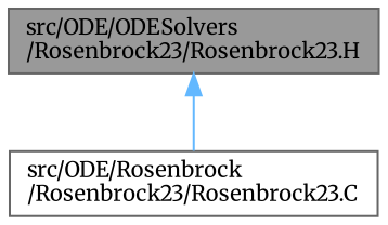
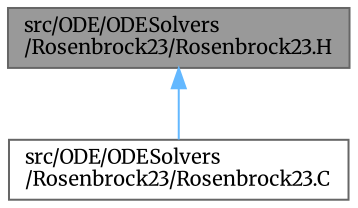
  digraph {
    fontname=Merriweather
    node [fontname=Merriweather fontsize=10 shape=box style=filled]
    n1 [color=gray40 fillcolor=grey60 fontcolor=black height=0.2 label="src/ODE/ODESolvers\l/Rosenbrock23/Rosenbrock23.H" width=0.4]
-   n2 [color=grey40 fillcolor=white height=0.2 label="src/ODE/Rosenbrock\l/Rosenbrock23/Rosenbrock23.C" width=0.4]
+   n2 [color=grey40 fillcolor=white height=0.2 label="src/ODE/ODESolvers\l/Rosenbrock23/Rosenbrock23.C" width=0.4]
    n1 -> n2 [color=steelblue1 dir=back fontname=Merriweather fontsize=10 labelfontname=Helvetica labelfontsize=10 style=solid]
  }
